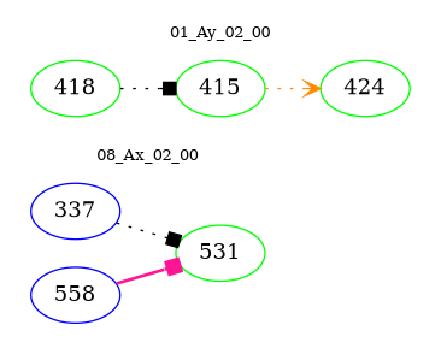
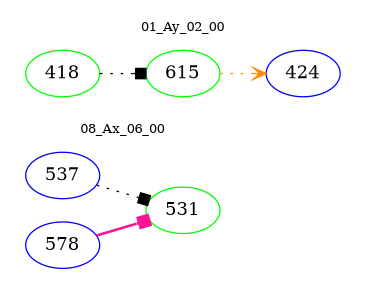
  digraph {
    rankdir=LR
    node [color=blue]
    edge [arrowhead=box color=black style=dotted]
-   n1 [label=337]
+   n1 [label=537]
    n2 [color=green label=531]
-   n3 [label=558]
+   n3 [label=578]
    n4 [color=green label=418]
-   n5 [color=green label=415]
-   n6 [color=green label=424]
+   n5 [color=green label=615]
+   n6 [label=424]
    subgraph cluster_1 {
      color=white
      fontsize=10
-     label="08_Ax_02_00"
+     label="08_Ax_06_00"
      n1
      n2
      n3
    }
    subgraph cluster_2 {
      color=white
      fontsize=10
      label="01_Ay_02_00"
      n4
      n5
      n6
    }
    n1 -> n2
    n3 -> n2 [color=deeppink style=bold]
    n4 -> n5
    n5 -> n6 [arrowhead=vee color=darkorange]
  }
